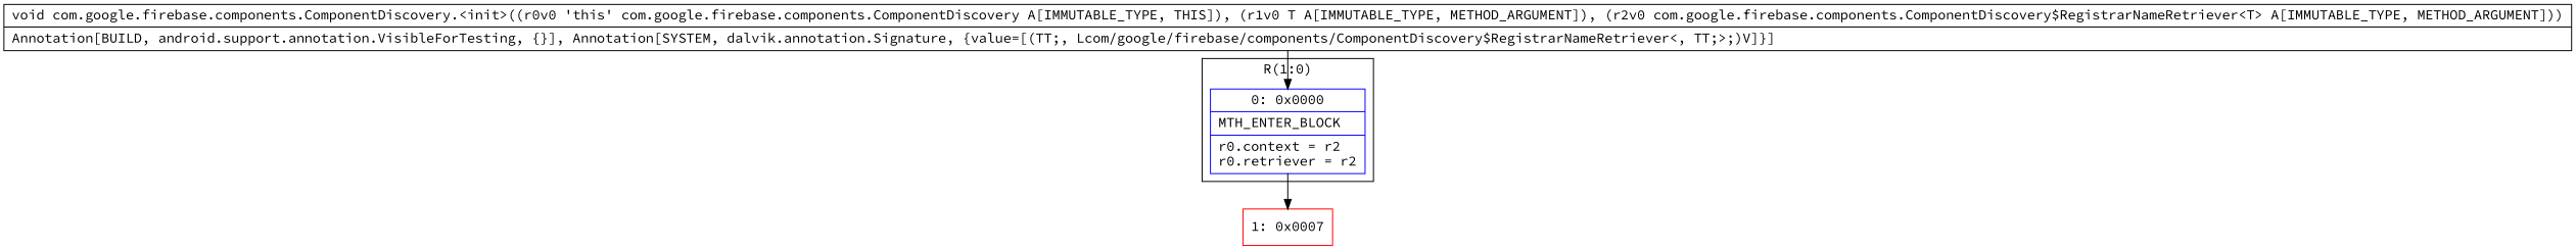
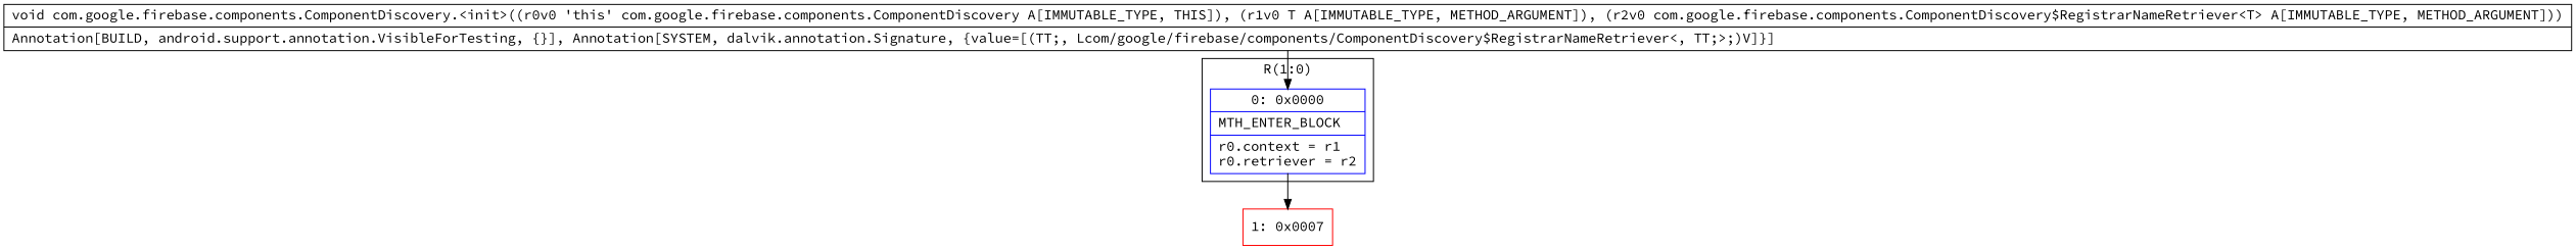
  digraph {
    fontname="Source Code Pro"
    node [shape=record fontname="Source Code Pro"]
    edge [fontname="Source Code Pro"]
-   n1 [color=blue label="{0\:\ 0x0000|MTH_ENTER_BLOCK\l|r0.context = r2\lr0.retriever = r2\l}"]
+   n1 [color=blue label="{0\:\ 0x0000|MTH_ENTER_BLOCK\l|r0.context = r1\lr0.retriever = r2\l}"]
    n2 [color=red label="{1\:\ 0x0007}"]
    n3 [label="{void com.google.firebase.components.ComponentDiscovery.\<init\>((r0v0 'this' com.google.firebase.components.ComponentDiscovery A[IMMUTABLE_TYPE, THIS]), (r1v0 T A[IMMUTABLE_TYPE, METHOD_ARGUMENT]), (r2v0 com.google.firebase.components.ComponentDiscovery$RegistrarNameRetriever\<T\> A[IMMUTABLE_TYPE, METHOD_ARGUMENT]))  | Annotation[BUILD, android.support.annotation.VisibleForTesting, \{\}], Annotation[SYSTEM, dalvik.annotation.Signature, \{value=[(TT;, Lcom\/google\/firebase\/components\/ComponentDiscovery$RegistrarNameRetriever\<, TT;\>;)V]\}]\l}"]
    subgraph cluster_1 {
      label="R(1:0)"
      n1
    }
    n1 -> n2
    n3 -> n1
  }
